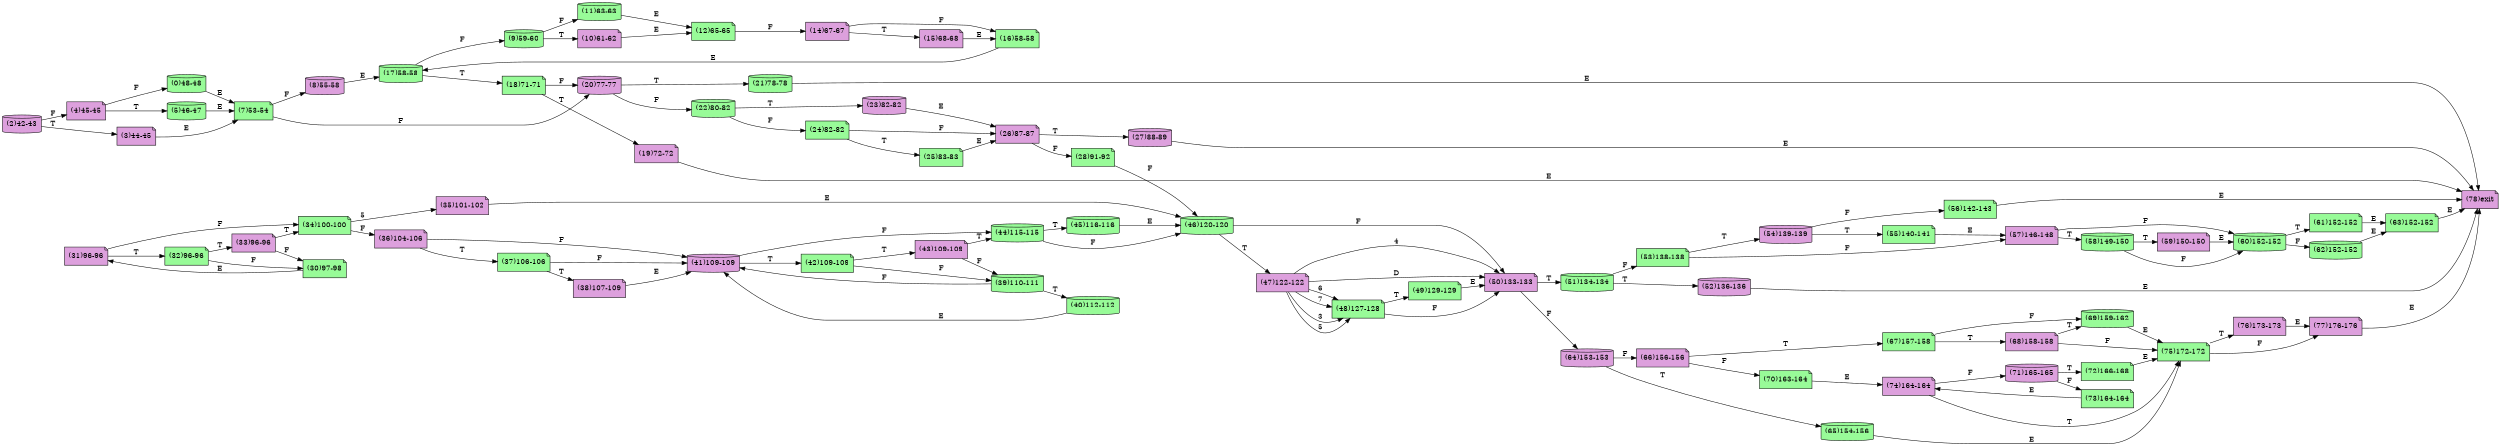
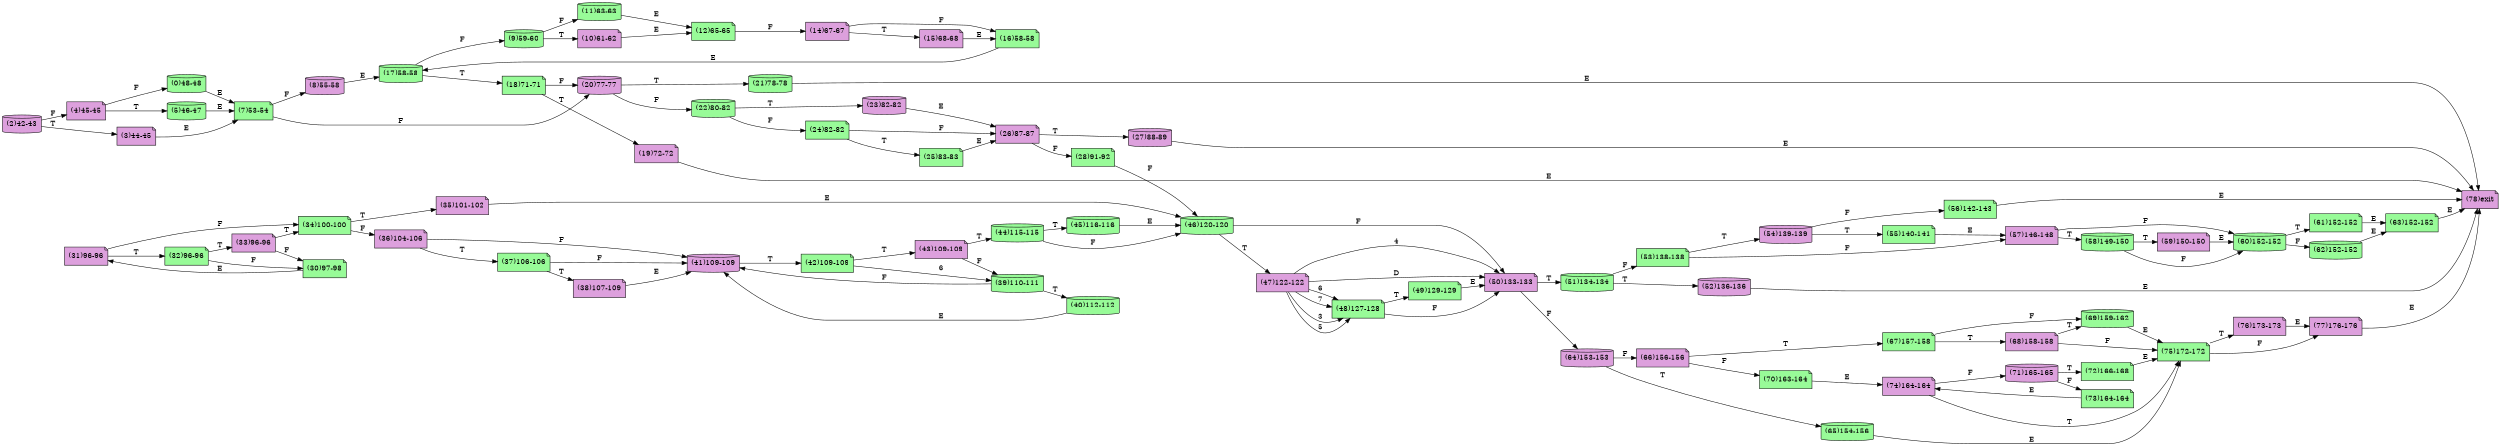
  digraph {
    rankdir=LR
    node [fillcolor=palegreen shape=note style=filled]
    n1 [fillcolor=plum label="(2)42-43" shape=cylinder]
    n2 [fillcolor=plum label="(3)44-45"]
    n3 [fillcolor=plum label="(4)45-45"]
    n4 [label="(7)53-54"]
    n5 [label="(5)46-47" shape=cylinder]
    n6 [label="(0)48-48" shape=cylinder]
    n7 [fillcolor=plum label="(8)55-58" shape=cylinder]
    n8 [fillcolor=plum label="(20)77-77" shape=cylinder]
    n9 [label="(17)58-58" shape=cylinder]
    n10 [label="(21)78-78" shape=cylinder]
    n11 [label="(22)80-82" shape=cylinder]
    n12 [label="(9)59-60" shape=cylinder]
    n13 [label="(18)71-71"]
    n14 [fillcolor=plum label="(10)61-62"]
    n15 [label="(11)63-63" shape=cylinder]
    n16 [label="(12)65-65"]
    n17 [fillcolor=plum label="(14)67-67"]
    n18 [label="(16)58-58"]
    n19 [fillcolor=plum label="(15)68-68"]
    n20 [fillcolor=plum label="(19)72-72"]
    n21 [fillcolor=plum label="(78)exit"]
    n22 [fillcolor=plum label="(23)82-82" shape=cylinder]
    n23 [label="(24)82-82"]
    n24 [fillcolor=plum label="(26)87-87"]
    n25 [fillcolor=plum label="(27)88-89" shape=cylinder]
    n26 [label="(28)91-92"]
    n27 [label="(25)83-83"]
    n28 [label="(46)120-120" shape=cylinder]
    n29 [fillcolor=plum label="(31)96-96"]
    n30 [label="(34)100-100"]
    n31 [label="(32)96-96"]
    n32 [fillcolor=plum label="(47)122-122"]
    n33 [fillcolor=plum label="(50)133-133"]
    n34 [fillcolor=plum label="(35)101-102"]
    n35 [fillcolor=plum label="(36)104-106"]
    n36 [label="(30)97-98"]
    n37 [fillcolor=plum label="(33)96-96"]
    n38 [fillcolor=plum label="(41)109-109" shape=cylinder]
    n39 [label="(37)106-106"]
    n40 [fillcolor=plum label="(38)107-109"]
    n41 [label="(42)109-109"]
    n42 [label="(44)115-115" shape=cylinder]
    n43 [label="(39)110-111" shape=cylinder]
    n44 [label="(40)112-112" shape=cylinder]
    n45 [fillcolor=plum label="(43)109-109"]
    n46 [label="(45)116-116" shape=cylinder]
    n47 [label="(48)127-128"]
    n48 [label="(51)134-134" shape=cylinder]
    n49 [fillcolor=plum label="(64)153-153" shape=cylinder]
    n50 [label="(49)129-129"]
    n51 [label="(53)138-138"]
    n52 [fillcolor=plum label="(52)136-136" shape=cylinder]
    n53 [fillcolor=plum label="(57)146-148"]
    n54 [fillcolor=plum label="(54)139-139" shape=cylinder]
    n55 [label="(65)154-156" shape=cylinder]
    n56 [fillcolor=plum label="(66)156-156"]
    n57 [label="(55)140-141"]
    n58 [label="(60)152-152" shape=cylinder]
    n59 [label="(58)149-150" shape=cylinder]
    n60 [label="(56)142-143"]
    n61 [fillcolor=plum label="(59)150-150"]
    n62 [label="(62)152-152" shape=cylinder]
    n63 [label="(61)152-152"]
    n64 [label="(63)152-152"]
    n65 [fillcolor=plum label="(68)158-158"]
    n66 [label="(69)159-162" shape=cylinder]
    n67 [label="(75)172-172"]
    n68 [fillcolor=plum label="(76)173-173"]
    n69 [fillcolor=plum label="(77)176-176"]
    n70 [label="(70)163-164"]
    n71 [fillcolor=plum label="(74)164-164"]
    n72 [fillcolor=plum label="(71)165-165" shape=cylinder]
    n73 [label="(72)166-168"]
    n74 [label="(73)164-164"]
    n75 [label="(67)157-158"]
    n1 -> n2 [label=T]
    n1 -> n3 [label=F]
    n2 -> n4 [label=E]
    n3 -> n5 [label=T]
    n3 -> n6 [label=F]
    n4 -> n7 [label=F]
    n4 -> n8 [label=F]
    n5 -> n4 [label=E]
    n6 -> n4 [label=E]
    n7 -> n9 [label=E]
    n8 -> n10 [label=T]
    n8 -> n11 [label=F]
    n9 -> n12 [label=F]
    n9 -> n13 [label=T]
    n10 -> n21 [label=E]
    n11 -> n22 [label=T]
    n11 -> n23 [label=F]
    n12 -> n14 [label=T]
    n12 -> n15 [label=F]
    n13 -> n8 [label=F]
    n13 -> n20 [label=T]
    n14 -> n16 [label=E]
    n15 -> n16 [label=E]
    n16 -> n17 [label=F]
    n17 -> n18 [label=F]
    n17 -> n19 [label=T]
    n18 -> n9 [label=E]
    n19 -> n18 [label=E]
    n20 -> n21 [label=E]
    n22 -> n24 [label=E]
    n23 -> n24 [label=F]
    n23 -> n27 [label=T]
    n24 -> n25 [label=T]
    n24 -> n26 [label=F]
    n25 -> n21 [label=E]
    n26 -> n28 [label=F]
    n27 -> n24 [label=E]
    n28 -> n32 [label=T]
    n28 -> n33 [label=F]
    n29 -> n30 [label=F]
    n29 -> n31 [label=T]
-   n30 -> n34 [label=5]
+   n30 -> n34 [label=T]
    n30 -> n35 [label=F]
    n31 -> n36 [label=F]
    n31 -> n37 [label=T]
    n32 -> n33 [label=4]
    n32 -> n33 [label=D]
    n32 -> n47 [label=3]
    n32 -> n47 [label=5]
    n32 -> n47 [label=6]
    n32 -> n47 [label=7]
    n33 -> n48 [label=T]
    n33 -> n49 [label=F]
    n34 -> n28 [label=E]
    n35 -> n38 [label=F]
    n35 -> n39 [label=T]
    n36 -> n29 [label=E]
    n37 -> n30 [label=T]
    n37 -> n36 [label=F]
    n38 -> n41 [label=T]
-   n38 -> n42 [label=F]
    n39 -> n38 [label=F]
    n39 -> n40 [label=T]
    n40 -> n38 [label=E]
-   n41 -> n43 [label=F]
+   n41 -> n43 [label=6]
    n41 -> n45 [label=T]
    n42 -> n28 [label=F]
    n42 -> n46 [label=T]
    n43 -> n38 [label=F]
    n43 -> n44 [label=T]
    n44 -> n38 [label=E]
    n45 -> n42 [label=T]
    n45 -> n43 [label=F]
    n46 -> n28 [label=E]
    n47 -> n33 [label=F]
    n47 -> n50 [label=T]
    n48 -> n51 [label=F]
    n48 -> n52 [label=T]
    n49 -> n55 [label=T]
    n49 -> n56 [label=F]
    n50 -> n33 [label=E]
    n51 -> n53 [label=F]
    n51 -> n54 [label=T]
    n52 -> n21 [label=E]
    n53 -> n58 [label=F]
    n53 -> n59 [label=T]
    n54 -> n57 [label=T]
    n54 -> n60 [label=F]
    n55 -> n67 [label=E]
    n56 -> n70 [label=F]
    n56 -> n75 [label=T]
    n57 -> n53 [label=E]
    n58 -> n62 [label=F]
    n58 -> n63 [label=T]
    n59 -> n58 [label=F]
    n59 -> n61 [label=T]
    n60 -> n21 [label=E]
    n61 -> n58 [label=E]
    n62 -> n64 [label=E]
    n63 -> n64 [label=E]
    n64 -> n21 [label=E]
    n65 -> n66 [label=T]
    n65 -> n67 [label=F]
    n66 -> n67 [label=E]
    n67 -> n68 [label=T]
    n67 -> n69 [label=F]
    n68 -> n69 [label=E]
    n69 -> n21 [label=E]
    n70 -> n71 [label=E]
    n71 -> n67 [label=T]
    n71 -> n72 [label=F]
    n72 -> n73 [label=T]
    n72 -> n74 [label=F]
    n73 -> n67 [label=E]
    n74 -> n71 [label=E]
    n75 -> n65 [label=T]
    n75 -> n66 [label=F]
  }
